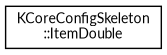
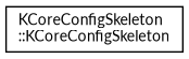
  digraph {
    rankdir=LR
    fontname=Lato
-   n1 [color=black fillcolor=white fontname=Lato fontsize=10 height=0.2 label="KCoreConfigSkeleton\l::ItemDouble" shape=record style=filled width=0.4]
+   n1 [color=black fillcolor=white fontname=Lato fontsize=10 height=0.2 label="KCoreConfigSkeleton\l::KCoreConfigSkeleton" shape=record style=filled width=0.4]
  }
